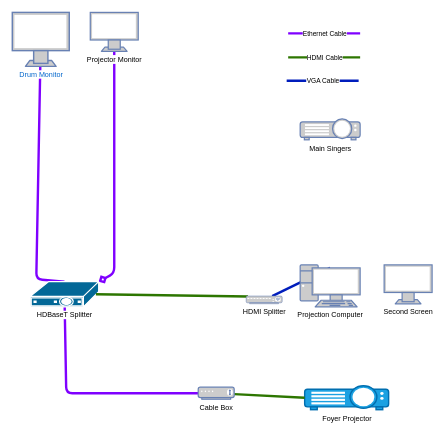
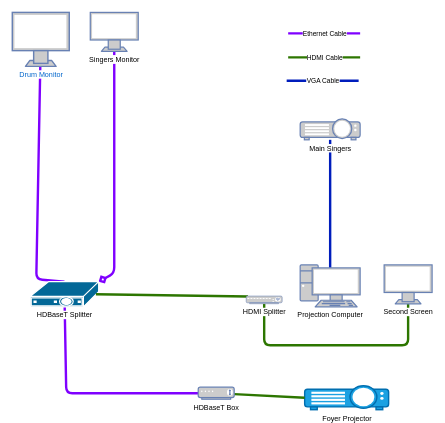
  <mxCell id="0" />
  <mxCell id="1" parent="0" />
  <mxCell id="2" style="edgeStyle=none;html=1;strokeColor=#7F00FF;strokeWidth=4;fontColor=#000000;endArrow=none;endFill=0;fillColor=#6a00ff;entryX=0.5;entryY=0;entryDx=0;entryDy=0;entryPerimeter=0;" edge="1" parent="1" source="14" target="9"><mxGeometry relative="1" as="geometry"><Array as="points"><mxPoint x="60" y="465" /></Array><mxPoint x="210.002" y="305" as="sourcePoint" /><mxPoint x="432.62" y="449" as="targetPoint" /></mxGeometry></mxCell>
  <mxCell id="3" style="edgeStyle=none;html=1;strokeColor=#7F00FF;strokeWidth=4;fontColor=#000000;endArrow=diamond;endFill=0;fillColor=#6a00ff;exitX=0.5;exitY=1;exitDx=0;exitDy=0;exitPerimeter=0;entryX=1;entryY=0;entryDx=0;entryDy=0;entryPerimeter=0;" edge="1" parent="1" source="13" target="9"><mxGeometry relative="1" as="geometry"><Array as="points"><mxPoint x="190" y="455" /></Array><mxPoint x="127.382" y="531" as="sourcePoint" /><mxPoint x="350" y="675" as="targetPoint" /></mxGeometry></mxCell>
- <mxCell id="5" style="edgeStyle=none;html=1;endArrow=none;endFill=0;strokeWidth=4;fillColor=#0050ef;strokeColor=#001DBC;exitX=0.5;exitY=0.07;exitDx=0;exitDy=0;exitPerimeter=0;" parent="1" source="11" target="23" edge="1"><mxGeometry relative="1" as="geometry"><mxPoint x="550" y="355" as="sourcePoint" /></mxGeometry></mxCell>
+ <mxCell id="4" style="edgeStyle=none;html=1;exitX=0.5;exitY=1;exitDx=0;exitDy=0;exitPerimeter=0;entryX=0.5;entryY=1;entryDx=0;entryDy=0;entryPerimeter=0;strokeWidth=4;fillColor=#60a917;strokeColor=#2D7600;endArrow=none;endFill=0;" edge="1" parent="1" source="23" target="12"><mxGeometry relative="1" as="geometry"><Array as="points"><mxPoint x="440" y="575" /><mxPoint x="680" y="575" /></Array></mxGeometry></mxCell>
+ <mxCell id="5" style="edgeStyle=none;html=1;endArrow=none;endFill=0;strokeWidth=4;fillColor=#0050ef;strokeColor=#001DBC;exitX=0.5;exitY=0.07;exitDx=0;exitDy=0;exitPerimeter=0;" parent="1" source="11" target="6" edge="1"><mxGeometry relative="1" as="geometry"><mxPoint x="550" y="355" as="sourcePoint" /></mxGeometry></mxCell>
  <mxCell id="6" value="&lt;font style=&quot;background-color: rgb(255, 255, 255);&quot; color=&quot;#000000&quot;&gt;Main Singers&lt;/font&gt;" style="fontColor=#0066CC;verticalAlign=top;verticalLabelPosition=bottom;labelPosition=center;align=center;html=1;outlineConnect=0;fillColor=#CCCCCC;strokeColor=#6881B3;gradientColor=none;gradientDirection=north;strokeWidth=2;shape=mxgraph.networks.video_projector;" parent="1" vertex="1"><mxGeometry x="500" y="197.5" width="100" height="35" as="geometry" /></mxCell>
  <mxCell id="7" value="&lt;font style=&quot;background-color: rgb(255, 255, 255);&quot; color=&quot;#000000&quot;&gt;Foyer Projector&lt;/font&gt;" style="fontColor=#ffffff;verticalAlign=top;verticalLabelPosition=bottom;labelPosition=center;align=center;html=1;outlineConnect=0;fillColor=#1ba1e2;strokeColor=#006EAF;gradientDirection=north;strokeWidth=2;shape=mxgraph.networks.video_projector;" parent="1" vertex="1"><mxGeometry x="507.5" y="642.5" width="140" height="40" as="geometry" /></mxCell>
  <mxCell id="8" style="edgeStyle=none;html=1;strokeColor=#7F00FF;strokeWidth=4;fontColor=#000000;endArrow=none;endFill=0;fillColor=#6a00ff;" parent="1" source="9" target="16" edge="1"><mxGeometry relative="1" as="geometry"><Array as="points"><mxPoint x="110" y="655" /></Array></mxGeometry></mxCell>
  <mxCell id="9" value="&lt;font style=&quot;background-color: rgb(255, 255, 255);&quot; color=&quot;#000000&quot;&gt;HDBaseT Splitter&lt;/font&gt;" style="shape=mxgraph.cisco.misc.set_top_box;html=1;pointerEvents=1;dashed=0;fillColor=#036897;strokeColor=#ffffff;strokeWidth=2;verticalLabelPosition=bottom;verticalAlign=top;align=center;outlineConnect=0;" parent="1" vertex="1"><mxGeometry x="50" y="469" width="114" height="42" as="geometry" /></mxCell>
  <mxCell id="10" style="edgeStyle=none;html=1;entryX=0.96;entryY=0.5;entryDx=0;entryDy=0;entryPerimeter=0;strokeColor=#2D7600;strokeWidth=4;fontColor=#000000;endArrow=none;endFill=0;fillColor=#60a917;exitX=0.05;exitY=0.05;exitDx=0;exitDy=0;exitPerimeter=0;" parent="1" source="23" target="9" edge="1"><mxGeometry relative="1" as="geometry"><Array as="points" /></mxGeometry></mxCell>
  <mxCell id="11" value="&lt;font style=&quot;background-color: rgb(255, 255, 255);&quot; color=&quot;#000000&quot;&gt;Projection Computer&lt;/font&gt;" style="fontColor=#0066CC;verticalAlign=top;verticalLabelPosition=bottom;labelPosition=center;align=center;html=1;outlineConnect=0;fillColor=#CCCCCC;strokeColor=#6881B3;gradientColor=none;gradientDirection=north;strokeWidth=2;shape=mxgraph.networks.pc;" parent="1" vertex="1"><mxGeometry x="500" y="441" width="100" height="70" as="geometry" /></mxCell>
  <mxCell id="12" value="&lt;font style=&quot;background-color: rgb(255, 255, 255);&quot; color=&quot;#000000&quot;&gt;Second Screen&lt;/font&gt;" style="fontColor=#0066CC;verticalAlign=top;verticalLabelPosition=bottom;labelPosition=center;align=center;html=1;outlineConnect=0;fillColor=#CCCCCC;strokeColor=#6881B3;gradientColor=none;gradientDirection=north;strokeWidth=2;shape=mxgraph.networks.monitor;" parent="1" vertex="1"><mxGeometry x="640" y="441" width="80" height="65" as="geometry" /></mxCell>
- <mxCell id="13" value="&lt;font style=&quot;background-color: rgb(255, 255, 255);&quot; color=&quot;#000000&quot;&gt;Projector Monitor&lt;/font&gt;" style="fontColor=#0066CC;verticalAlign=top;verticalLabelPosition=bottom;labelPosition=center;align=center;html=1;outlineConnect=0;fillColor=#CCCCCC;strokeColor=#6881B3;gradientColor=none;gradientDirection=north;strokeWidth=2;shape=mxgraph.networks.monitor;labelBackgroundColor=#FFFFFF;" parent="1" vertex="1"><mxGeometry x="150" y="20" width="80" height="65" as="geometry" /></mxCell>
+ <mxCell id="13" value="&lt;font style=&quot;background-color: rgb(255, 255, 255);&quot; color=&quot;#000000&quot;&gt;Singers Monitor&lt;/font&gt;" style="fontColor=#0066CC;verticalAlign=top;verticalLabelPosition=bottom;labelPosition=center;align=center;html=1;outlineConnect=0;fillColor=#CCCCCC;strokeColor=#6881B3;gradientColor=none;gradientDirection=north;strokeWidth=2;shape=mxgraph.networks.monitor;labelBackgroundColor=#FFFFFF;" parent="1" vertex="1"><mxGeometry x="150" y="20" width="80" height="65" as="geometry" /></mxCell>
  <mxCell id="14" value="Drum Monitor" style="fontColor=#0066CC;verticalAlign=top;verticalLabelPosition=bottom;labelPosition=center;align=center;html=1;outlineConnect=0;fillColor=#CCCCCC;strokeColor=#6881B3;gradientColor=none;gradientDirection=north;strokeWidth=2;shape=mxgraph.networks.monitor;labelBackgroundColor=#FFFFFF;" parent="1" vertex="1"><mxGeometry x="20" y="20" width="95" height="90" as="geometry" /></mxCell>
  <mxCell id="15" style="edgeStyle=none;html=1;strokeColor=#2D7600;strokeWidth=4;fontColor=#000000;endArrow=none;endFill=0;fillColor=#60a917;entryX=0;entryY=0.5;entryDx=0;entryDy=0;entryPerimeter=0;" parent="1" source="16" target="7" edge="1"><mxGeometry relative="1" as="geometry"><mxPoint x="460" y="615" as="targetPoint" /></mxGeometry></mxCell>
- <mxCell id="16" value="&lt;font style=&quot;background-color: rgb(255, 255, 255);&quot; color=&quot;#000000&quot;&gt;Cable Box&lt;/font&gt;" style="fontColor=#0066CC;verticalAlign=top;verticalLabelPosition=bottom;labelPosition=center;align=center;html=1;outlineConnect=0;fillColor=#CCCCCC;strokeColor=#6881B3;gradientColor=none;gradientDirection=north;strokeWidth=2;shape=mxgraph.networks.modem;labelBackgroundColor=#FFFFFF;" parent="1" vertex="1"><mxGeometry x="330" y="645" width="60" height="20" as="geometry" /></mxCell>
+ <mxCell id="16" value="&lt;font style=&quot;background-color: rgb(255, 255, 255);&quot; color=&quot;#000000&quot;&gt;HDBaseT Box&lt;/font&gt;" style="fontColor=#0066CC;verticalAlign=top;verticalLabelPosition=bottom;labelPosition=center;align=center;html=1;outlineConnect=0;fillColor=#CCCCCC;strokeColor=#6881B3;gradientColor=none;gradientDirection=north;strokeWidth=2;shape=mxgraph.networks.modem;labelBackgroundColor=#FFFFFF;" parent="1" vertex="1"><mxGeometry x="330" y="645" width="60" height="20" as="geometry" /></mxCell>
  <mxCell id="17" value="" style="endArrow=none;html=1;strokeColor=#7F00FF;strokeWidth=4;fontColor=#000000;" parent="1" edge="1"><mxGeometry width="50" height="50" relative="1" as="geometry"><mxPoint x="480" y="55" as="sourcePoint" /><mxPoint x="600" y="55" as="targetPoint" /></mxGeometry></mxCell>
  <mxCell id="18" value="&lt;span style=&quot;background-color: rgb(255, 255, 255);&quot;&gt;Ethernet Cable&lt;/span&gt;" style="edgeLabel;html=1;align=center;verticalAlign=middle;resizable=0;points=[];fontColor=#000000;" parent="17" vertex="1" connectable="0"><mxGeometry relative="1" as="geometry"><mxPoint as="offset" /></mxGeometry></mxCell>
  <mxCell id="19" value="" style="endArrow=none;html=1;strokeColor=#2D7600;strokeWidth=4;fontColor=#000000;fillColor=#60a917;" parent="1" edge="1"><mxGeometry width="50" height="50" relative="1" as="geometry"><mxPoint x="480" y="95" as="sourcePoint" /><mxPoint x="600" y="95" as="targetPoint" /></mxGeometry></mxCell>
  <mxCell id="20" value="&lt;span style=&quot;background-color: rgb(255, 255, 255);&quot;&gt;HDMI Cable&lt;/span&gt;" style="edgeLabel;html=1;align=center;verticalAlign=middle;resizable=0;points=[];fontColor=#000000;" parent="19" vertex="1" connectable="0"><mxGeometry relative="1" as="geometry"><mxPoint as="offset" /></mxGeometry></mxCell>
  <mxCell id="21" value="" style="endArrow=none;html=1;strokeColor=#001DBC;strokeWidth=4;fontColor=#000000;fillColor=#0050ef;" parent="1" edge="1"><mxGeometry width="50" height="50" relative="1" as="geometry"><mxPoint x="477.5" y="134" as="sourcePoint" /><mxPoint x="597.5" y="134" as="targetPoint" /></mxGeometry></mxCell>
  <mxCell id="22" value="&lt;span style=&quot;background-color: rgb(255, 255, 255);&quot;&gt;VGA Cable&lt;/span&gt;" style="edgeLabel;html=1;align=center;verticalAlign=middle;resizable=0;points=[];fontColor=#000000;" parent="21" vertex="1" connectable="0"><mxGeometry relative="1" as="geometry"><mxPoint as="offset" /></mxGeometry></mxCell>
  <mxCell id="23" value="&lt;font style=&quot;background-color: rgb(255, 255, 255);&quot; color=&quot;#000000&quot;&gt;HDMI&amp;nbsp;Splitter&lt;/font&gt;" style="fontColor=#0066CC;verticalAlign=top;verticalLabelPosition=bottom;labelPosition=center;align=center;html=1;outlineConnect=0;fillColor=#CCCCCC;strokeColor=#6881B3;gradientColor=none;gradientDirection=north;strokeWidth=2;shape=mxgraph.networks.load_balancer;" vertex="1" parent="1"><mxGeometry x="410" y="493" width="60" height="13" as="geometry" /></mxCell>
